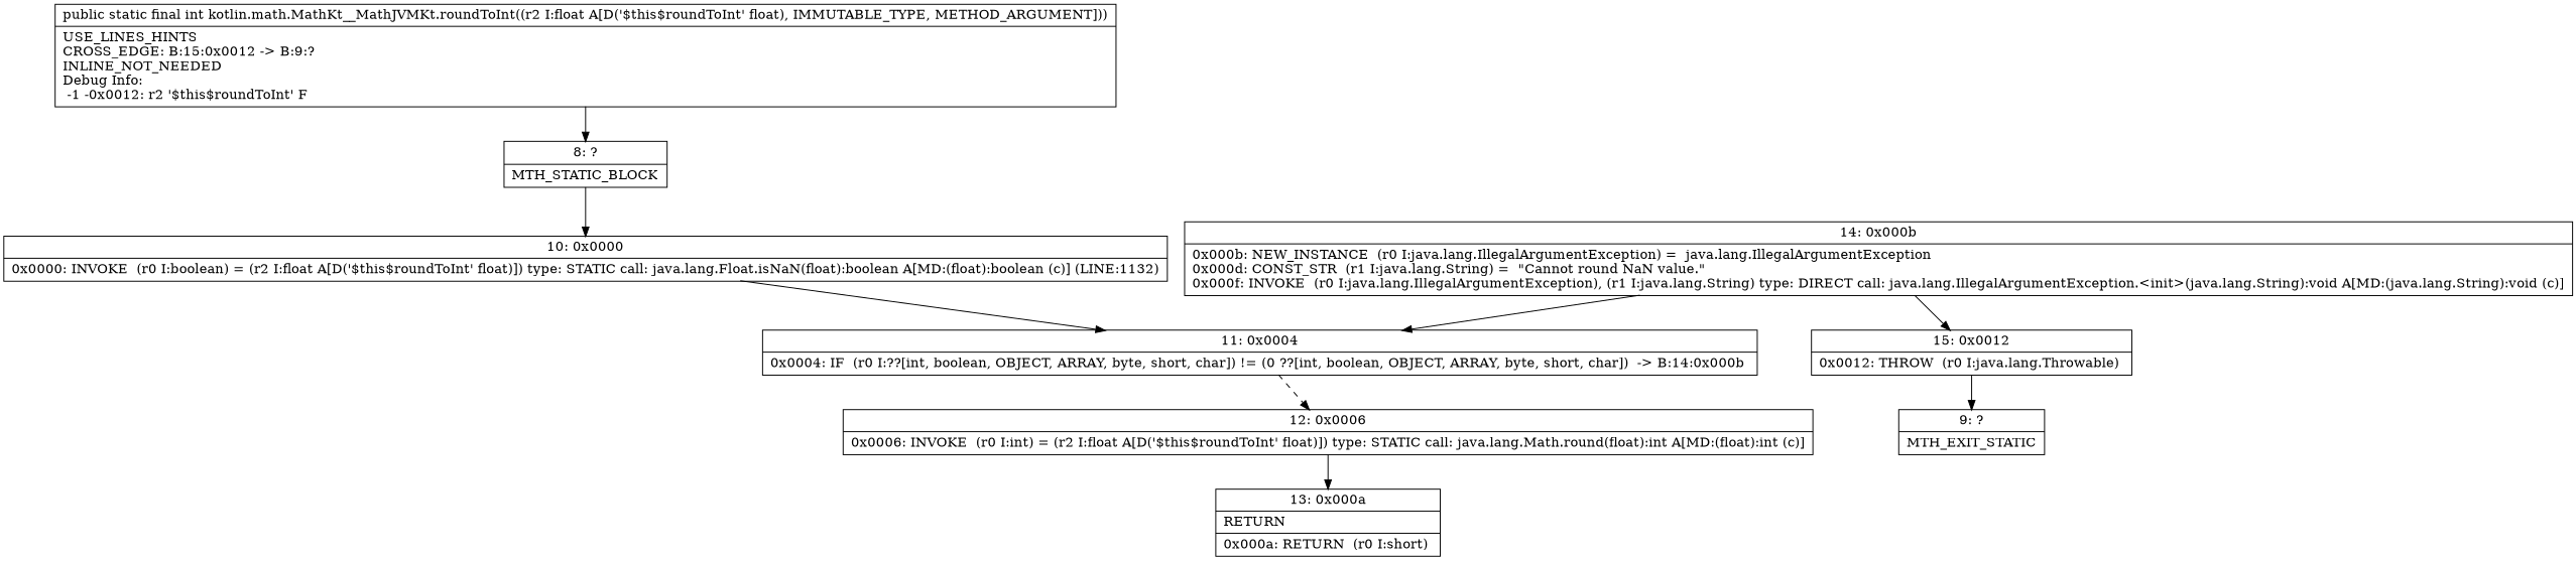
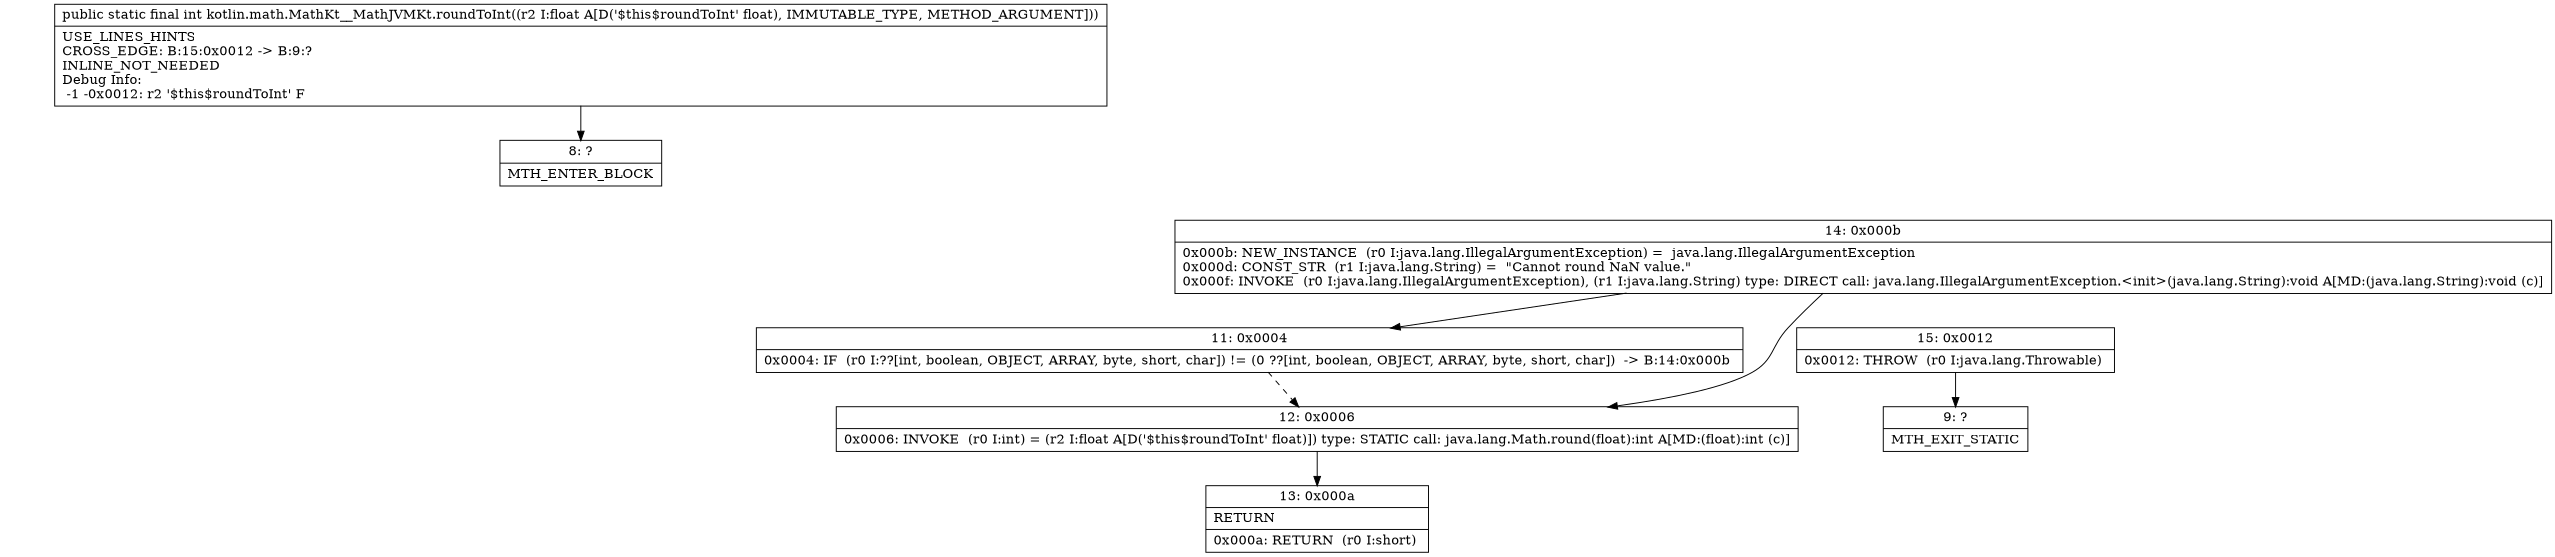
  digraph {
    node [shape=record]
-   n1 [label="{8\:\ ?|MTH_STATIC_BLOCK\l}"]
-   n2 [label="{10\:\ 0x0000|0x0000: INVOKE  (r0 I:boolean) = (r2 I:float A[D('$this$roundToInt' float)]) type: STATIC call: java.lang.Float.isNaN(float):boolean A[MD:(float):boolean (c)] (LINE:1132)\l}"]
+   n1 [label="{8\:\ ?|MTH_ENTER_BLOCK\l}"]
    n3 [label="{11\:\ 0x0004|0x0004: IF  (r0 I:??[int, boolean, OBJECT, ARRAY, byte, short, char]) != (0 ??[int, boolean, OBJECT, ARRAY, byte, short, char])  \-\> B:14:0x000b \l}"]
    n4 [label="{12\:\ 0x0006|0x0006: INVOKE  (r0 I:int) = (r2 I:float A[D('$this$roundToInt' float)]) type: STATIC call: java.lang.Math.round(float):int A[MD:(float):int (c)]\l}"]
    n5 [label="{13\:\ 0x000a|RETURN\l|0x000a: RETURN  (r0 I:short) \l}"]
    n6 [label="{14\:\ 0x000b|0x000b: NEW_INSTANCE  (r0 I:java.lang.IllegalArgumentException) =  java.lang.IllegalArgumentException \l0x000d: CONST_STR  (r1 I:java.lang.String) =  \"Cannot round NaN value.\" \l0x000f: INVOKE  (r0 I:java.lang.IllegalArgumentException), (r1 I:java.lang.String) type: DIRECT call: java.lang.IllegalArgumentException.\<init\>(java.lang.String):void A[MD:(java.lang.String):void (c)]\l}"]
    n7 [label="{15\:\ 0x0012|0x0012: THROW  (r0 I:java.lang.Throwable) \l}"]
    n8 [label="{9\:\ ?|MTH_EXIT_STATIC\l}"]
    n9 [label="{public static final int kotlin.math.MathKt__MathJVMKt.roundToInt((r2 I:float A[D('$this$roundToInt' float), IMMUTABLE_TYPE, METHOD_ARGUMENT]))  | USE_LINES_HINTS\lCROSS_EDGE: B:15:0x0012 \-\> B:9:?\lINLINE_NOT_NEEDED\lDebug Info:\l  \-1 \-0x0012: r2 '$this$roundToInt' F\l}"]
-   n1 -> n2
-   n2 -> n3
    n3 -> n4 [style=dashed]
    n4 -> n5
    n6 -> n3
-   n6 -> n7
+   n6 -> n4
    n7 -> n8
    n9 -> n1
  }
